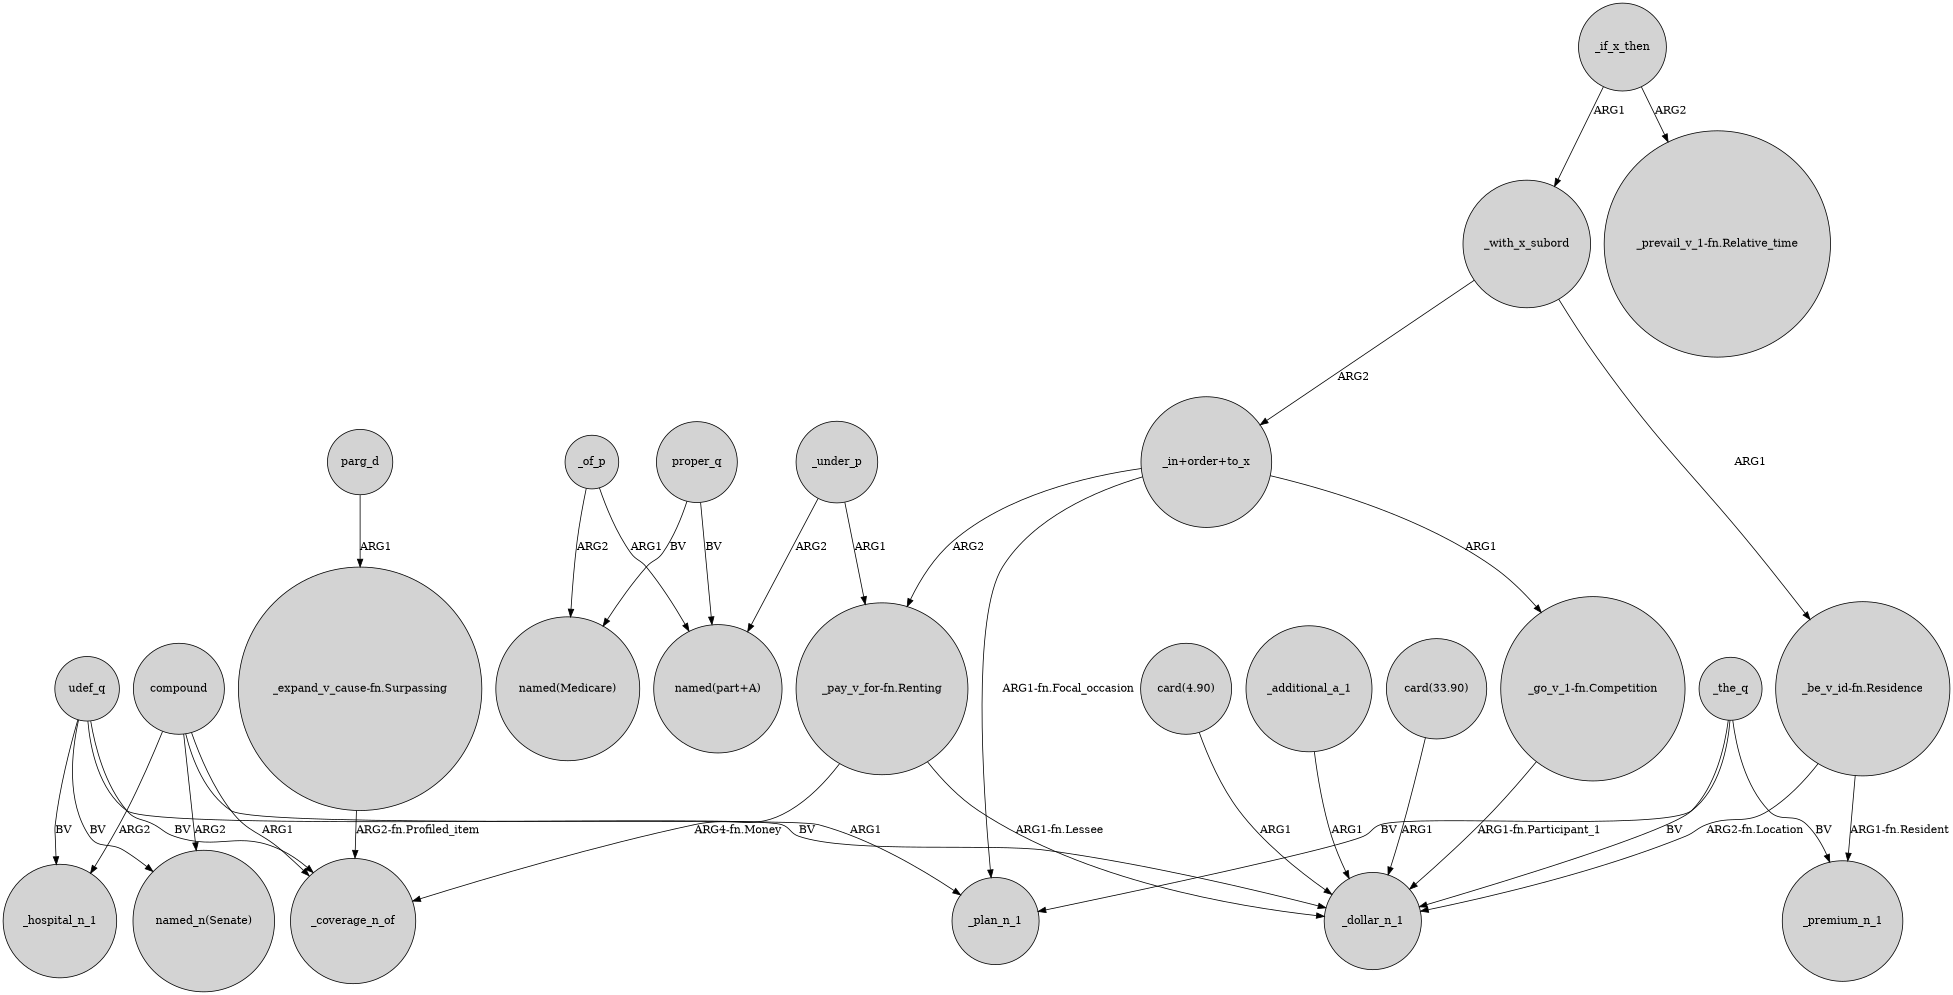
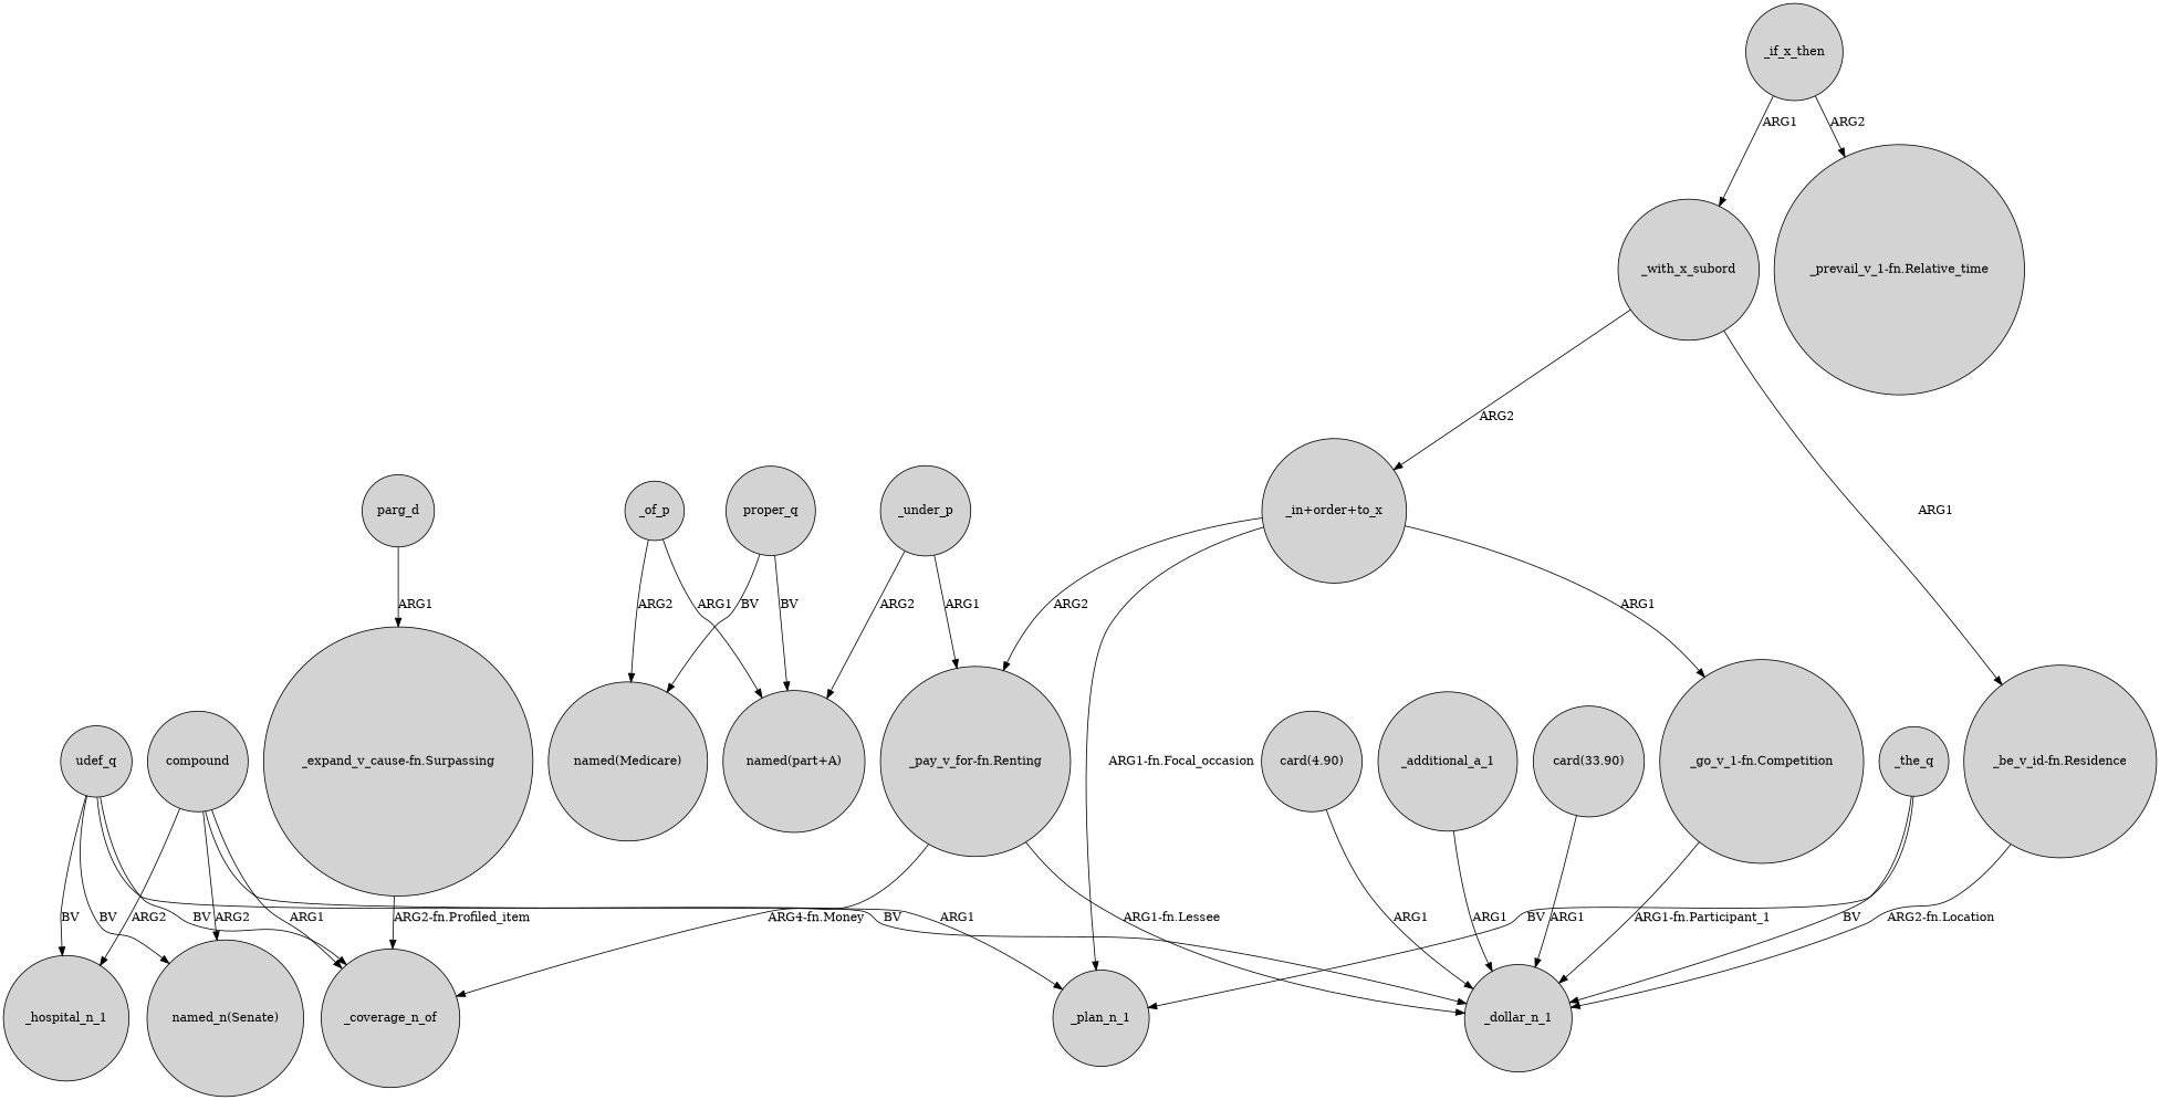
  digraph {
    node [shape=circle style=filled]
    _additional_a_1
    _dollar_n_1
    _with_x_subord
    "_in+order+to_x"
    "_be_v_id-fn.Residence"
    "_pay_v_for-fn.Renting"
    "_go_v_1-fn.Competition"
    _plan_n_1
-   _premium_n_1
    _coverage_n_of
    udef_q
    _hospital_n_1
    "named_n(Senate)"
    "card(33.90)"
    "_expand_v_cause-fn.Surpassing"
    _the_q
    compound
    _if_x_then
    "_prevail_v_1-fn.Relative_time"
    proper_q
    "named(Medicare)"
    "named(part+A)"
    parg_d
    "card(4.90)"
    _of_p
    _under_p
    _additional_a_1 -> _dollar_n_1 [label=ARG1]
    _with_x_subord -> "_in+order+to_x" [label=ARG2]
    _with_x_subord -> "_be_v_id-fn.Residence" [label=ARG1]
    "_in+order+to_x" -> "_pay_v_for-fn.Renting" [label=ARG2]
    "_in+order+to_x" -> "_go_v_1-fn.Competition" [label=ARG1]
    "_in+order+to_x" -> _plan_n_1 [label="ARG1-fn.Focal_occasion"]
    "_be_v_id-fn.Residence" -> _dollar_n_1 [label="ARG2-fn.Location"]
-   "_be_v_id-fn.Residence" -> _premium_n_1 [label="ARG1-fn.Resident"]
    "_pay_v_for-fn.Renting" -> _dollar_n_1 [label="ARG1-fn.Lessee"]
    "_pay_v_for-fn.Renting" -> _coverage_n_of [label="ARG4-fn.Money"]
    "_go_v_1-fn.Competition" -> _dollar_n_1 [label="ARG1-fn.Participant_1"]
    udef_q -> _dollar_n_1 [label=BV]
    udef_q -> _coverage_n_of [label=BV]
    udef_q -> _hospital_n_1 [label=BV]
    udef_q -> "named_n(Senate)" [label=BV]
    "card(33.90)" -> _dollar_n_1 [label=ARG1]
    "_expand_v_cause-fn.Surpassing" -> _coverage_n_of [label="ARG2-fn.Profiled_item"]
    _the_q -> _dollar_n_1 [label=BV]
    _the_q -> _plan_n_1 [label=BV]
-   _the_q -> _premium_n_1 [label=BV]
    compound -> _plan_n_1 [label=ARG1]
    compound -> _coverage_n_of [label=ARG1]
    compound -> _hospital_n_1 [label=ARG2]
    compound -> "named_n(Senate)" [label=ARG2]
    _if_x_then -> _with_x_subord [label=ARG1]
    _if_x_then -> "_prevail_v_1-fn.Relative_time" [label=ARG2]
    proper_q -> "named(Medicare)" [label=BV]
    proper_q -> "named(part+A)" [label=BV]
    parg_d -> "_expand_v_cause-fn.Surpassing" [label=ARG1]
    "card(4.90)" -> _dollar_n_1 [label=ARG1]
    _of_p -> "named(Medicare)" [label=ARG2]
    _of_p -> "named(part+A)" [label=ARG1]
    _under_p -> "_pay_v_for-fn.Renting" [label=ARG1]
    _under_p -> "named(part+A)" [label=ARG2]
  }
